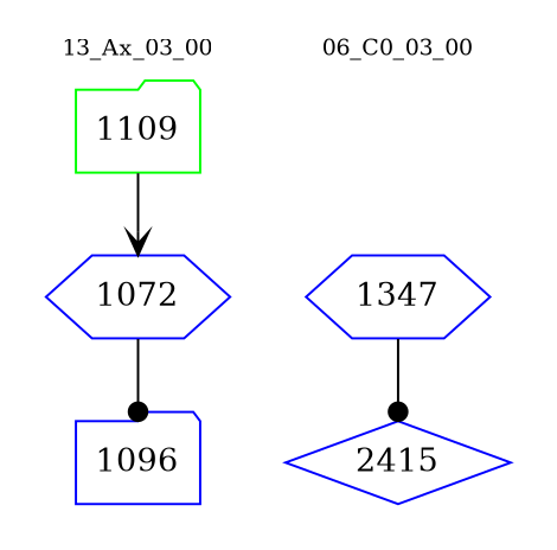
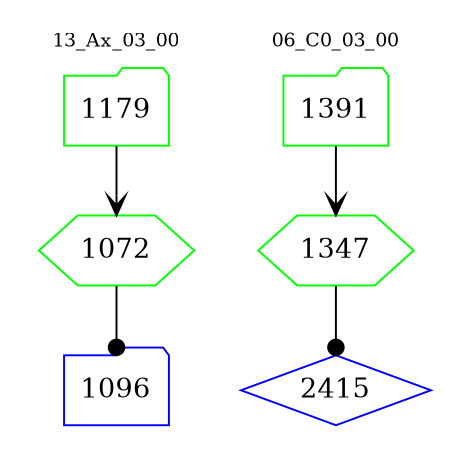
  digraph {
    node [color=green shape=folder]
    edge [arrowhead=vee color=black]
-   n1 [label=1109]
-   n2 [color=blue label=1072 shape=hexagon]
+   n1 [label=1179]
+   n2 [label=1072 shape=hexagon]
    n3 [color=blue label=1096]
-   n5 [color=blue label=1347 shape=hexagon]
+   n4 [label=1391]
+   n5 [label=1347 shape=hexagon]
    n6 [color=blue label=2415 shape=diamond]
    subgraph cluster_1 {
      color=white
      fontsize=10
      label="13_Ax_03_00"
      n1
      n2
      n3
    }
    subgraph cluster_2 {
      color=white
      fontsize=10
      label="06_C0_03_00"
+     n4
      n5
      n6
    }
    n1 -> n2
    n2 -> n3 [arrowhead=dot]
+   n4 -> n5
    n5 -> n6 [arrowhead=dot]
  }
